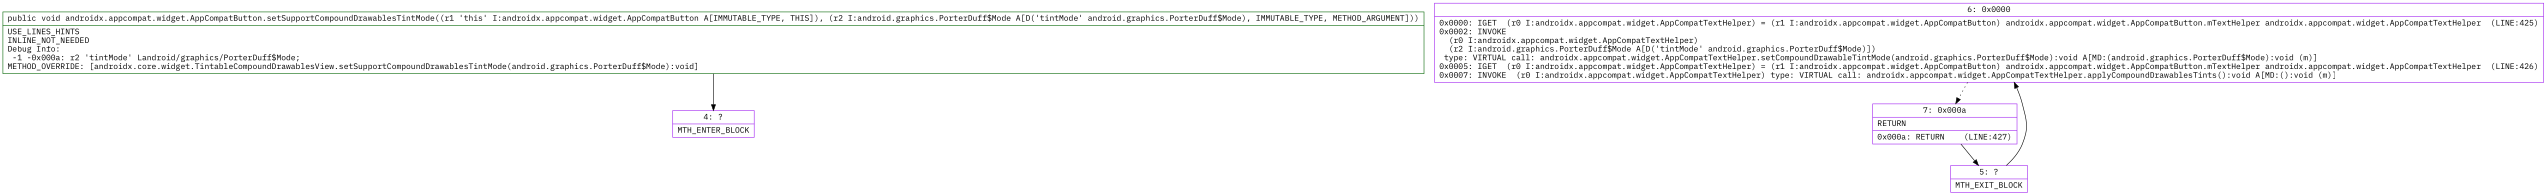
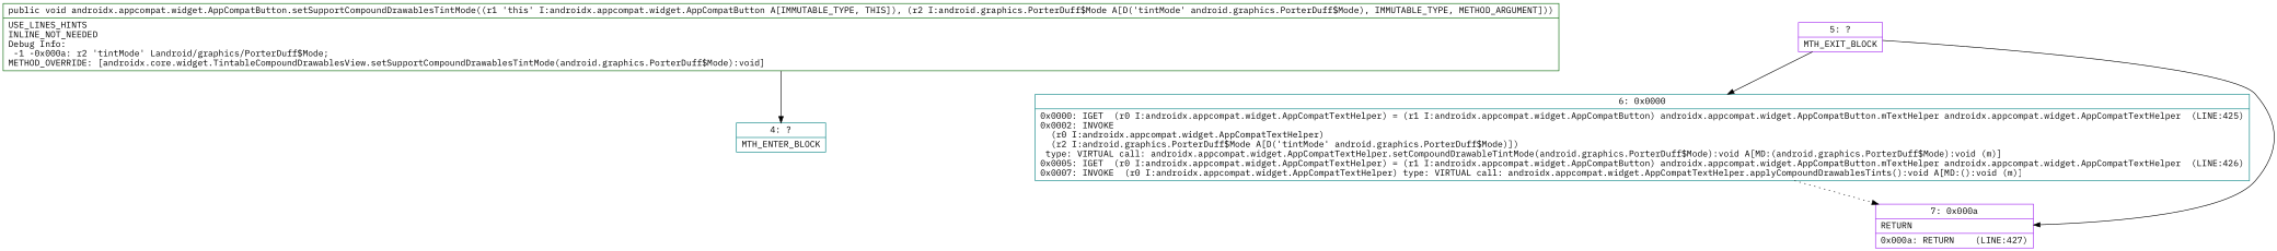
  digraph {
    fontname="IBM Plex Mono"
    node [color=teal fontname="IBM Plex Mono" shape=record]
    edge [fontname="IBM Plex Mono" style=solid]
-   n1 [color=purple label="{4\:\ ?|MTH_ENTER_BLOCK\l}"]
-   n2 [color=purple label="{6\:\ 0x0000|0x0000: IGET  (r0 I:androidx.appcompat.widget.AppCompatTextHelper) = (r1 I:androidx.appcompat.widget.AppCompatButton) androidx.appcompat.widget.AppCompatButton.mTextHelper androidx.appcompat.widget.AppCompatTextHelper  (LINE:425)\l0x0002: INVOKE  \l  (r0 I:androidx.appcompat.widget.AppCompatTextHelper)\l  (r2 I:android.graphics.PorterDuff$Mode A[D('tintMode' android.graphics.PorterDuff$Mode)])\l type: VIRTUAL call: androidx.appcompat.widget.AppCompatTextHelper.setCompoundDrawableTintMode(android.graphics.PorterDuff$Mode):void A[MD:(android.graphics.PorterDuff$Mode):void (m)]\l0x0005: IGET  (r0 I:androidx.appcompat.widget.AppCompatTextHelper) = (r1 I:androidx.appcompat.widget.AppCompatButton) androidx.appcompat.widget.AppCompatButton.mTextHelper androidx.appcompat.widget.AppCompatTextHelper  (LINE:426)\l0x0007: INVOKE  (r0 I:androidx.appcompat.widget.AppCompatTextHelper) type: VIRTUAL call: androidx.appcompat.widget.AppCompatTextHelper.applyCompoundDrawablesTints():void A[MD:():void (m)]\l}"]
+   n1 [label="{4\:\ ?|MTH_ENTER_BLOCK\l}"]
+   n2 [label="{6\:\ 0x0000|0x0000: IGET  (r0 I:androidx.appcompat.widget.AppCompatTextHelper) = (r1 I:androidx.appcompat.widget.AppCompatButton) androidx.appcompat.widget.AppCompatButton.mTextHelper androidx.appcompat.widget.AppCompatTextHelper  (LINE:425)\l0x0002: INVOKE  \l  (r0 I:androidx.appcompat.widget.AppCompatTextHelper)\l  (r2 I:android.graphics.PorterDuff$Mode A[D('tintMode' android.graphics.PorterDuff$Mode)])\l type: VIRTUAL call: androidx.appcompat.widget.AppCompatTextHelper.setCompoundDrawableTintMode(android.graphics.PorterDuff$Mode):void A[MD:(android.graphics.PorterDuff$Mode):void (m)]\l0x0005: IGET  (r0 I:androidx.appcompat.widget.AppCompatTextHelper) = (r1 I:androidx.appcompat.widget.AppCompatButton) androidx.appcompat.widget.AppCompatButton.mTextHelper androidx.appcompat.widget.AppCompatTextHelper  (LINE:426)\l0x0007: INVOKE  (r0 I:androidx.appcompat.widget.AppCompatTextHelper) type: VIRTUAL call: androidx.appcompat.widget.AppCompatTextHelper.applyCompoundDrawablesTints():void A[MD:():void (m)]\l}"]
    n3 [color=purple label="{7\:\ 0x000a|RETURN\l|0x000a: RETURN    (LINE:427)\l}"]
    n4 [color=purple label="{5\:\ ?|MTH_EXIT_BLOCK\l}"]
    n5 [color=darkgreen label="{public void androidx.appcompat.widget.AppCompatButton.setSupportCompoundDrawablesTintMode((r1 'this' I:androidx.appcompat.widget.AppCompatButton A[IMMUTABLE_TYPE, THIS]), (r2 I:android.graphics.PorterDuff$Mode A[D('tintMode' android.graphics.PorterDuff$Mode), IMMUTABLE_TYPE, METHOD_ARGUMENT]))  | USE_LINES_HINTS\lINLINE_NOT_NEEDED\lDebug Info:\l  \-1 \-0x000a: r2 'tintMode' Landroid\/graphics\/PorterDuff$Mode;\lMETHOD_OVERRIDE: [androidx.core.widget.TintableCompoundDrawablesView.setSupportCompoundDrawablesTintMode(android.graphics.PorterDuff$Mode):void]\l}"]
    n2 -> n3 [style=dotted]
-   n3 -> n4
+   n4 -> n3
    n4 -> n2
    n5 -> n1
  }
